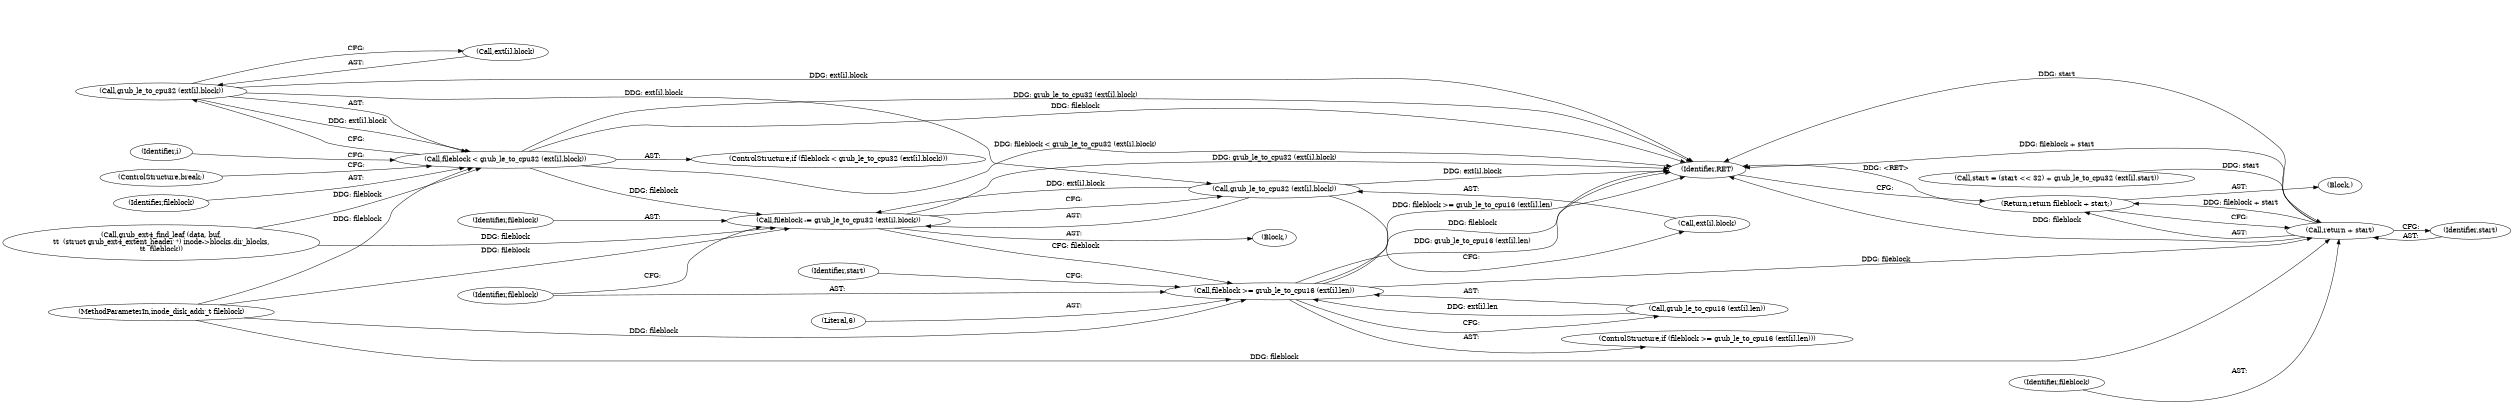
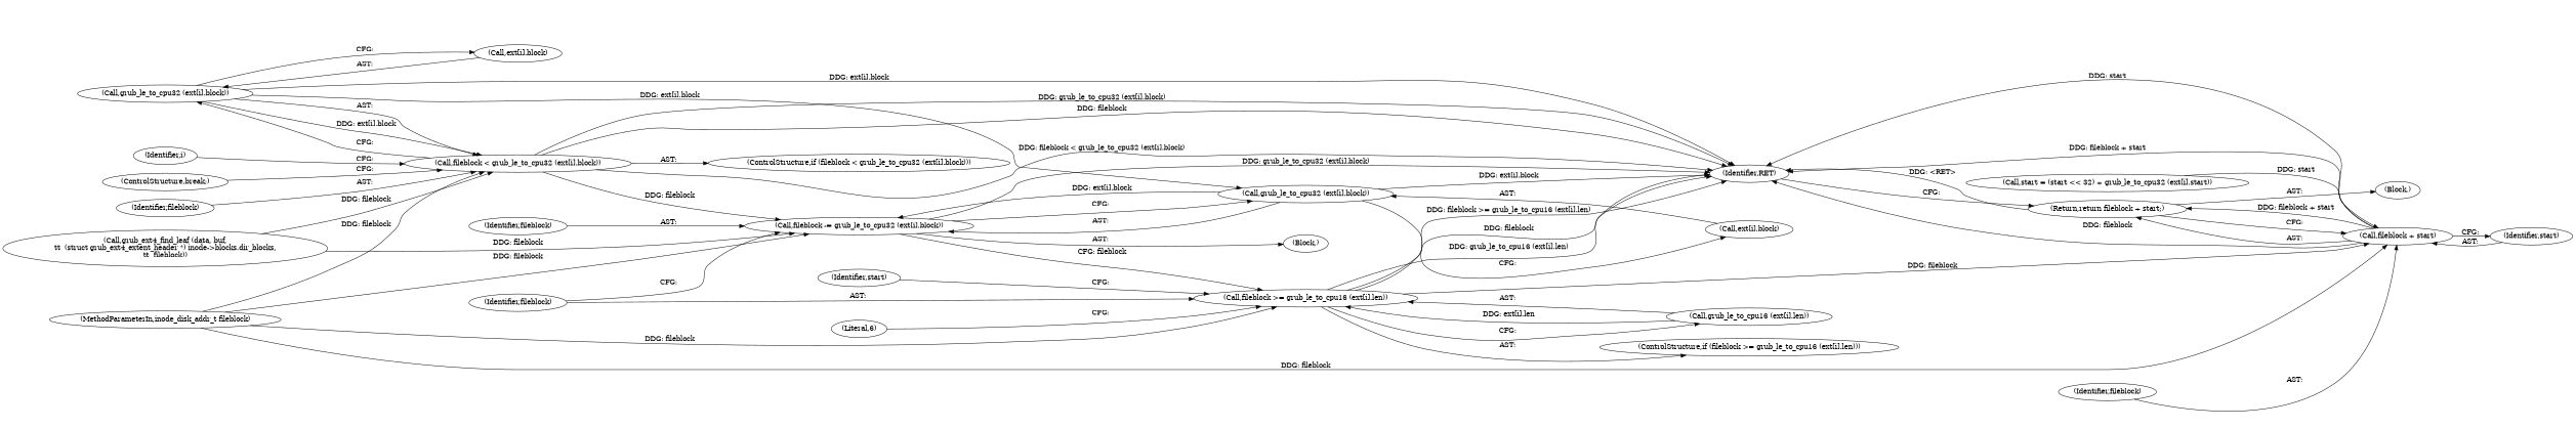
  digraph {
    rankdir=LR
    n1 [label="(Call,grub_le_to_cpu32 (ext[i].block))"]
    n2 [label="(Call,fileblock < grub_le_to_cpu32 (ext[i].block))"]
    n3 [label="(Call,grub_le_to_cpu32 (ext[i].block))"]
    n4 [label="(Identifier,RET)"]
    n5 [label="(Call,ext[i].block)"]
    n6 [label="(Call,fileblock -= grub_le_to_cpu32 (ext[i].block))"]
    n7 [label="(ControlStructure,if (fileblock < grub_le_to_cpu32 (ext[i].block)))"]
    n8 [label="(Call,ext[i].block)"]
    n9 [label="(Return,return fileblock + start;)"]
    n10 [label="(Call,fileblock >= grub_le_to_cpu16 (ext[i].len))"]
    n11 [label="(Block,)"]
-   n12 [label="(Call,return + start)"]
+   n12 [label="(Call,fileblock + start)"]
    n13 [label="(Call,grub_le_to_cpu16 (ext[i].len))"]
    n14 [label="(ControlStructure,if (fileblock >= grub_le_to_cpu16 (ext[i].len)))"]
    n15 [label="(Identifier,start)"]
    n16 [label="(Block,)"]
    n17 [label="(Identifier,fileblock)"]
    n18 [label="(Call,start = (start << 32) + grub_le_to_cpu32 (ext[i].start))"]
    n19 [label="(Identifier,i)"]
    n20 [label="(Identifier,fileblock)"]
    n21 [label="(Identifier,start)"]
    n22 [label="(Literal,6)"]
    n23 [label="(ControlStructure,break;)"]
    n24 [label="(Call,grub_ext4_find_leaf (data, buf,\n\t\t  (struct grub_ext4_extent_header *) inode->blocks.dir_blocks,\n\t\t  fileblock))"]
    n25 [label="(Identifier,fileblock)"]
    n26 [label="(Identifier,fileblock)"]
    n27 [label="(MethodParameterIn,inode_disk_addr_t fileblock)"]
    n1 -> n2 [label="AST: "]
    n1 -> n2 [label="DDG: ext[i].block"]
    n1 -> n3 [label="DDG: ext[i].block"]
    n1 -> n4 [label="DDG: ext[i].block"]
    n1 -> n5 [label="CFG: "]
    n2 -> n1 [label="CFG: "]
    n2 -> n4 [label="DDG: grub_le_to_cpu32 (ext[i].block)"]
    n2 -> n4 [label="DDG: fileblock"]
    n2 -> n4 [label="DDG: fileblock < grub_le_to_cpu32 (ext[i].block)"]
    n2 -> n6 [label="DDG: fileblock"]
    n2 -> n7 [label="AST: "]
    n3 -> n4 [label="DDG: ext[i].block"]
    n3 -> n6 [label="AST: "]
    n3 -> n6 [label="DDG: ext[i].block"]
    n3 -> n8 [label="CFG: "]
    n4 -> n9 [label="CFG: "]
    n5 -> n1 [label="AST: "]
    n6 -> n3 [label="CFG: "]
    n6 -> n4 [label="DDG: grub_le_to_cpu32 (ext[i].block)"]
    n6 -> n10 [label="CFG: fileblock"]
    n6 -> n11 [label="AST: "]
    n8 -> n3 [label="AST: "]
    n9 -> n4 [label="DDG: <RET>"]
    n9 -> n12 [label="CFG: "]
    n9 -> n16 [label="AST: "]
    n10 -> n4 [label="DDG: fileblock >= grub_le_to_cpu16 (ext[i].len)"]
    n10 -> n4 [label="DDG: fileblock"]
    n10 -> n4 [label="DDG: grub_le_to_cpu16 (ext[i].len)"]
    n10 -> n12 [label="DDG: fileblock"]
    n10 -> n13 [label="CFG: "]
    n10 -> n14 [label="AST: "]
    n12 -> n4 [label="DDG: fileblock"]
    n12 -> n4 [label="DDG: start"]
    n12 -> n4 [label="DDG: fileblock + start"]
    n12 -> n9 [label="AST: "]
    n12 -> n9 [label="DDG: fileblock + start"]
    n12 -> n15 [label="CFG: "]
    n13 -> n10 [label="AST: "]
    n13 -> n10 [label="DDG: ext[i].len"]
    n15 -> n12 [label="AST: "]
    n17 -> n12 [label="AST: "]
    n18 -> n12 [label="DDG: start"]
    n19 -> n2 [label="CFG: "]
    n20 -> n6 [label="CFG: "]
    n20 -> n10 [label="AST: "]
    n21 -> n10 [label="CFG: "]
-   n22 -> n10 [label="AST: "]
+   n22 -> n10 [label="CFG: "]
    n23 -> n2 [label="CFG: "]
    n24 -> n2 [label="DDG: fileblock"]
    n24 -> n6 [label="DDG: fileblock"]
    n25 -> n6 [label="AST: "]
    n26 -> n2 [label="AST: "]
    n27 -> n2 [label="DDG: fileblock"]
    n27 -> n6 [label="DDG: fileblock"]
    n27 -> n10 [label="DDG: fileblock"]
    n27 -> n12 [label="DDG: fileblock"]
  }
